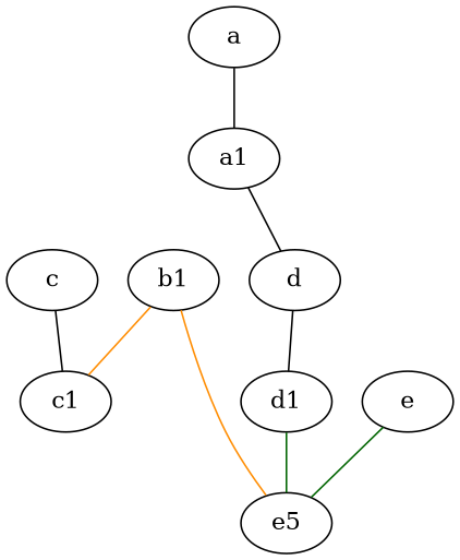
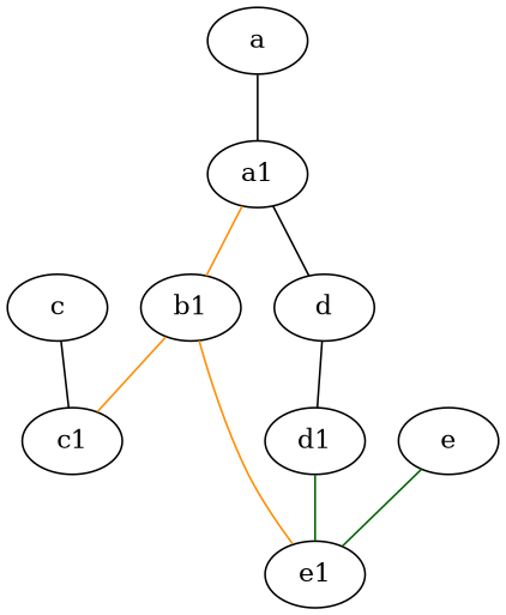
  graph {
    node [labelfontsize=50]
    edge [color=black]
    b1
    c1
-   e1 [label=e5]
+   e1
    c
    d1
    e
    a
    a1
    d
    b1 -- c1 [color=darkorange]
    b1 -- e1 [color=darkorange]
    c -- c1
    d1 -- e1 [color=darkgreen]
    e -- e1 [color=darkgreen]
    a -- a1
+   a1 -- b1 [color=darkorange]
    a1 -- d
    d -- d1
  }
